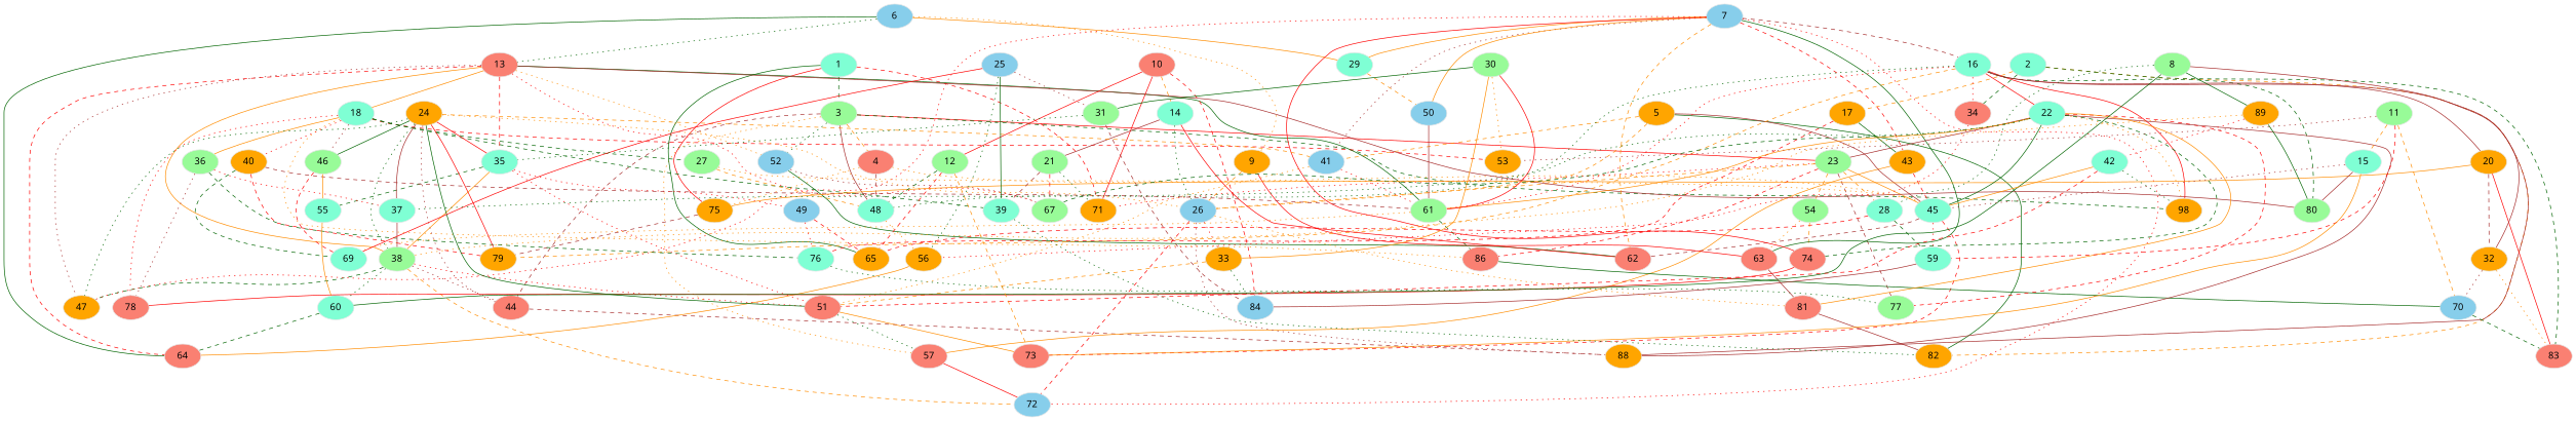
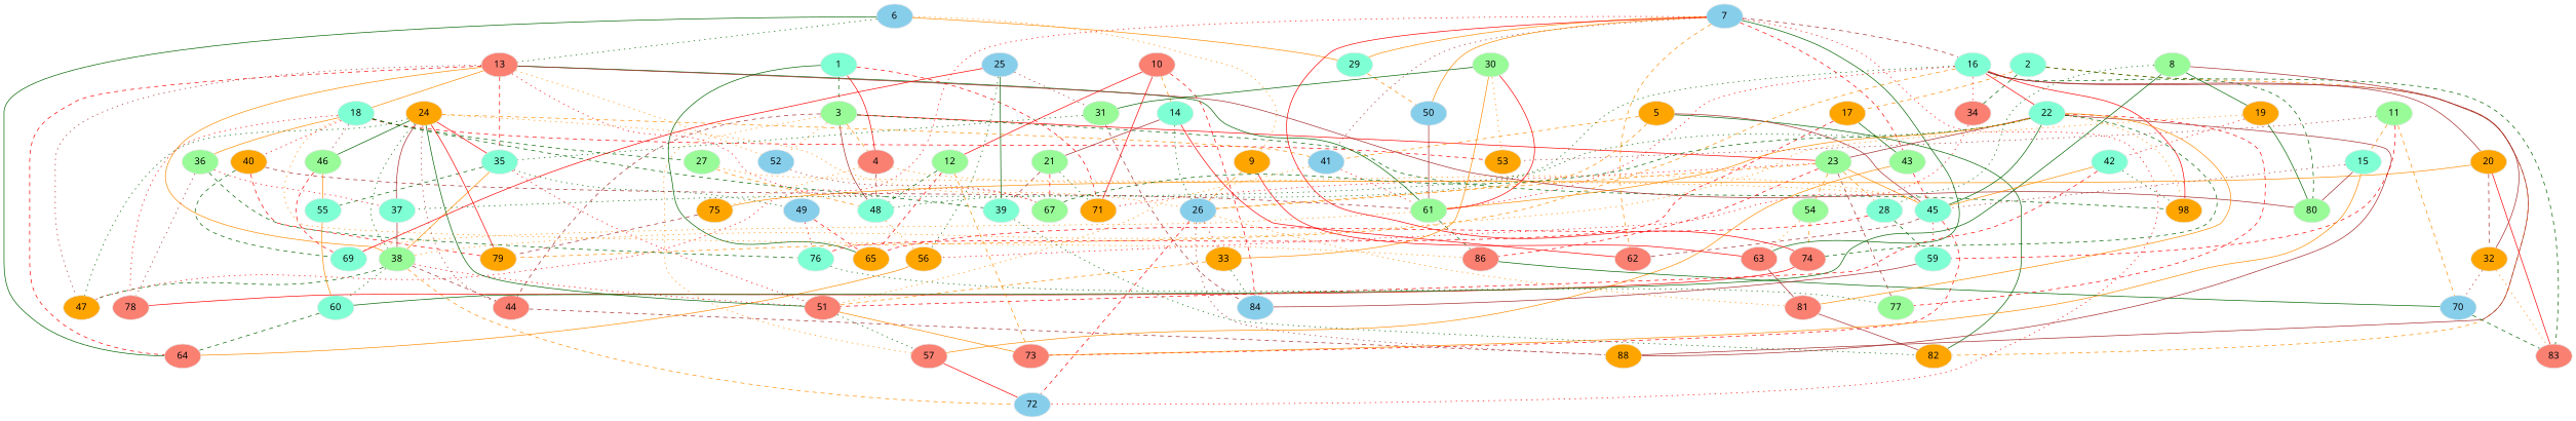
  graph {
    fontname="Noto Sans"
    node [color=gray90 fillcolor=aquamarine fontname="Noto Sans" style=filled]
    edge [color=darkorange fontname="Noto Sans" style=dashed weight=1.0]
    3 [fillcolor=palegreen]
    1
    65 [fillcolor=orange]
    71 [fillcolor=orange]
    75 [fillcolor=orange]
    4 [fillcolor=salmon]
    23 [fillcolor=palegreen]
    44 [fillcolor=salmon]
    48
    52 [fillcolor=skyblue]
    57 [fillcolor=salmon]
    n12 [fillcolor=orange label=98]
    79 [fillcolor=orange]
    17 [fillcolor=orange]
    2
    34 [fillcolor=salmon]
    82 [fillcolor=orange]
    83 [fillcolor=salmon]
-   43 [fillcolor=orange]
+   43 [fillcolor=palegreen]
    76
    56 [fillcolor=orange]
    45
    26 [fillcolor=skyblue]
    28
    n25 [fillcolor=salmon label=86]
    77 [fillcolor=palegreen]
    54 [fillcolor=palegreen]
    n28 [fillcolor=orange label=88]
    62 [fillcolor=salmon]
    67 [fillcolor=palegreen]
    72 [fillcolor=skyblue]
    59
    73 [fillcolor=salmon]
    5 [fillcolor=orange]
    41 [fillcolor=skyblue]
    81 [fillcolor=salmon]
    33 [fillcolor=orange]
    50 [fillcolor=skyblue]
    29
    6 [fillcolor=skyblue]
    9 [fillcolor=orange]
    13 [fillcolor=salmon]
    64 [fillcolor=salmon]
    63 [fillcolor=salmon]
    47 [fillcolor=orange]
    18
    35
    38 [fillcolor=palegreen]
    61 [fillcolor=palegreen]
    80 [fillcolor=palegreen]
    7 [fillcolor=skyblue]
    16
    74 [fillcolor=salmon]
    20 [fillcolor=orange]
    22
    51 [fillcolor=salmon]
    78 [fillcolor=salmon]
    8 [fillcolor=palegreen]
-   19 [fillcolor=orange label=89]
+   19 [fillcolor=orange]
    32 [fillcolor=orange]
    60
    42
    70 [fillcolor=skyblue]
    10 [fillcolor=salmon]
    12 [fillcolor=palegreen]
    14
    84 [fillcolor=skyblue]
    21 [fillcolor=palegreen]
    11 [fillcolor=palegreen]
    15
    53 [fillcolor=orange]
    27 [fillcolor=palegreen]
    36 [fillcolor=palegreen]
    39
    40 [fillcolor=orange]
    46 [fillcolor=palegreen]
    55
    49 [fillcolor=skyblue]
    69
    37
    24 [fillcolor=orange]
    25 [fillcolor=skyblue]
    31 [fillcolor=palegreen]
    30 [fillcolor=palegreen]
    3 -- 4
    3 -- 23 [color=red style=solid weight=2.0]
    3 -- 44 [color=brown]
    3 -- 48 [color=brown style=solid]
-   3 -- 52 [color=darkgreen style=dotted]
+   3 -- 52 [style=dotted]
    3 -- 57 [style=dotted]
    3 -- n12 [color=darkgreen]
    1 -- 3 [color=darkgreen]
    1 -- 65 [color=darkgreen style=solid]
    1 -- 71 [color=red]
-   1 -- 75 [color=red style=solid]
+   1 -- 4 [color=red style=solid]
    75 -- 79 [color=brown]
    4 -- 75 [style=dotted]
    4 -- 48 [color=brown]
    4 -- 45 [style=dotted]
    23 -- 71 [color=red style=dotted]
    23 -- 45 [style=solid weight=2.0]
    23 -- 26
    23 -- 28
    23 -- n25 [color=red]
    23 -- 77 [color=brown weight=2.0]
    23 -- 54 [weight=2.0]
    44 -- n28 [color=brown]
    48 -- 56 [style=dotted]
-   52 -- 62 [color=darkgreen style=solid]
    52 -- 67 [color=brown style=dotted]
    57 -- 72 [color=red style=solid]
    17 -- 43 [color=darkgreen style=solid]
    17 -- 76 [color=red]
    2 -- 17
    2 -- 34 [color=darkgreen]
    2 -- 82
    2 -- 83 [color=darkgreen]
    34 -- 56 [color=red style=dotted]
    43 -- 57 [style=solid]
    43 -- 45 [color=red]
    76 -- 77 [color=darkgreen style=dotted]
    56 -- 64 [style=solid]
    45 -- 62 [color=brown]
    45 -- 59 [color=red style=dotted]
    45 -- 73 [color=red]
    26 -- n28 [color=brown style=dotted]
    26 -- 72 [color=red]
    26 -- 81 [style=dotted]
    26 -- 33 [color=red style=dotted]
    28 -- 65 [color=red]
    28 -- 59 [color=darkgreen]
    n25 -- 70 [color=darkgreen style=solid]
    54 -- 63 [style=dotted]
    54 -- 74
    59 -- 84 [color=brown style=solid]
    5 -- 82 [color=darkgreen style=solid]
    5 -- 45 [color=brown style=solid]
    5 -- 26
    5 -- 41
    41 -- 61 [color=red style=dotted]
    41 -- 51 [style=dotted]
    81 -- 82 [color=brown style=solid]
    33 -- 51
    33 -- 84 [color=darkgreen style=dotted]
    50 -- 61 [color=brown style=solid]
    29 -- 50
    6 -- 29 [style=solid]
    6 -- 9 [style=dotted]
    6 -- 13 [color=darkgreen style=dotted]
    6 -- 64 [color=darkgreen style=solid]
    9 -- 26 [weight=2.0]
    9 -- 63 [color=red style=solid]
    13 -- 52 [style=dotted]
    13 -- 67 [color=red style=dotted]
    13 -- 64 [color=red]
    13 -- 47 [color=brown style=dotted]
    13 -- 18 [style=solid weight=2.0]
    13 -- 35 [color=red]
    13 -- 38 [style=solid]
    13 -- 61 [color=darkgreen style=solid]
    13 -- 80 [color=brown style=solid]
    63 -- 81 [color=brown style=solid]
    18 -- n25 [style=dotted]
    18 -- 78 [color=red style=dotted weight=2.0]
    18 -- 53 [color=red weight=2.0]
    18 -- 27 [color=darkgreen]
    18 -- 36 [style=solid]
    18 -- 39 [color=darkgreen]
    18 -- 40 [color=red style=dotted]
    18 -- 46 [color=brown style=dotted]
    35 -- 38 [style=solid]
    35 -- 51 [color=red style=dotted weight=2.0]
    35 -- 55 [color=darkgreen]
-   35 -- 49 [color=red style=dotted]
-   38 -- 44 [color=brown style=dotted]
+   35 -- 49 [color=darkgreen style=dotted]
+   38 -- 44 [color=brown]
    38 -- 72
    38 -- 47 [color=darkgreen]
    38 -- 51 [color=red style=dotted weight=2.0]
    38 -- 60 [color=darkgreen style=dotted]
    61 -- n25 [color=darkgreen]
    61 -- 69 [style=dotted]
    7 -- 43 [color=red weight=3.0]
    7 -- 62
    7 -- 72 [color=red style=dotted]
    7 -- 41 [color=brown style=dotted]
    7 -- 50 [style=solid]
    7 -- 29 [style=solid]
    7 -- 63 [color=darkgreen style=solid]
    7 -- 47 [color=red style=dotted]
    7 -- 16 [color=brown]
    7 -- 74 [color=red style=solid]
    16 -- 48 [color=darkgreen style=dotted weight=2.0]
    16 -- n12 [color=red style=solid]
    16 -- 79
    16 -- 34 [color=red style=dotted]
    16 -- n28 [color=brown style=solid]
    16 -- 61 [color=red style=dotted]
    16 -- 80 [color=darkgreen]
    16 -- 20 [color=brown style=solid]
    16 -- 22 [color=red style=solid]
    74 -- 78 [color=red style=solid]
    20 -- 75 [style=solid]
    20 -- 83 [color=red style=solid]
    20 -- 32 [color=brown]
    22 -- 23 [color=brown style=solid]
    22 -- n12 [style=dotted]
    22 -- 45 [color=darkgreen style=solid]
    22 -- 77 [color=red]
    22 -- n28 [color=brown style=solid]
    22 -- 67 [color=darkgreen]
    22 -- 81 [style=solid]
    22 -- 61 [style=solid weight=2.0]
    22 -- 74 [color=darkgreen]
    22 -- 37 [color=darkgreen style=dotted]
    51 -- 57 [color=darkgreen style=dotted]
    51 -- 73 [style=solid]
    8 -- 28 [color=darkgreen style=dotted]
    8 -- 19 [color=darkgreen style=solid]
    8 -- 32 [color=brown style=solid]
    8 -- 60 [color=darkgreen style=solid]
    19 -- 38 [style=dotted]
    19 -- 80 [color=darkgreen style=solid]
    19 -- 42 [color=red style=dotted]
    32 -- 83 [style=dotted]
    32 -- 70 [color=brown style=dotted]
    60 -- 64 [color=darkgreen]
    42 -- n12 [color=darkgreen style=dotted]
    42 -- 45 [style=solid]
    42 -- 51 [color=red]
    70 -- 83 [color=darkgreen]
    10 -- 71 [color=red style=solid]
    10 -- 12 [color=red style=solid]
    10 -- 14
    10 -- 84 [color=red]
    12 -- 65 [color=red]
    12 -- 48 [color=darkgreen]
    12 -- 73
    14 -- 26 [color=darkgreen style=dotted]
    14 -- 62 [color=red style=solid]
    14 -- 21 [color=brown style=solid]
    21 -- 71 [color=darkgreen style=dotted]
    21 -- 67 [color=red]
    21 -- 39 [color=brown]
    11 -- 59 [color=red]
    11 -- 70
    11 -- 15
    11 -- 53 [color=brown style=dotted]
    15 -- 45 [color=brown style=dotted]
    15 -- 73 [style=solid]
    15 -- 80 [color=brown style=solid]
    27 -- 48 [weight=2.0]
    27 -- 45 [style=dotted]
    36 -- 76 [color=darkgreen]
    36 -- 78 [color=brown style=dotted]
    36 -- 37 [color=red style=dotted]
    39 -- 82 [color=darkgreen style=dotted]
    40 -- 79 [color=red]
    40 -- 61 [color=brown]
    40 -- 69 [color=darkgreen]
    46 -- 55 [style=solid]
    46 -- 69 [color=red]
    55 -- 60 [style=solid]
    49 -- 65 [color=red]
    49 -- 76 [color=red style=dotted]
    37 -- 38 [color=brown style=solid]
    24 -- 44 [color=brown style=dotted]
    24 -- 79 [color=red style=solid]
    24 -- 26 [style=dotted]
    24 -- 41
    24 -- 47 [color=darkgreen style=dotted]
    24 -- 35 [color=red style=solid]
    24 -- 38 [color=darkgreen style=dotted]
    24 -- 51 [color=darkgreen style=solid]
    24 -- 46 [color=darkgreen style=solid]
    24 -- 37 [color=brown style=solid]
    25 -- 56 [color=darkgreen style=dotted]
    25 -- 39 [color=darkgreen style=solid]
    25 -- 69 [color=red style=solid]
    25 -- 31 [color=brown style=dotted]
    31 -- 35 [color=darkgreen style=dotted]
    31 -- 84 [color=brown]
    30 -- 33 [style=solid]
    30 -- 61 [color=red style=solid]
    30 -- 53 [style=dotted]
    30 -- 31 [color=darkgreen style=solid]
  }
